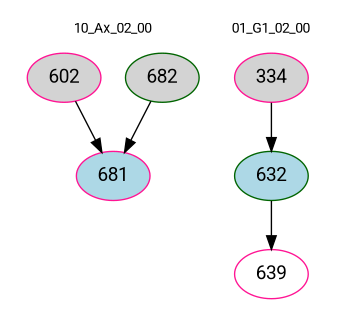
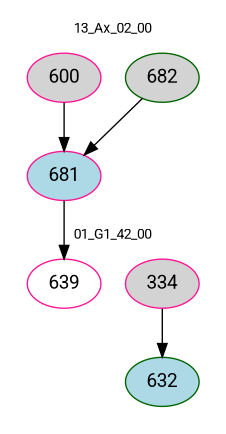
  digraph {
    fontname=Roboto
    node [color=deeppink fillcolor=lightgrey fontname=Roboto style=filled]
    edge [color=black fontname=Roboto]
    n1 [color=darkgreen label=682]
    n2 [fillcolor=lightblue label=681]
-   n3 [label=602]
+   n3 [label=600]
    n4 [label=334]
    n5 [color=darkgreen fillcolor=lightblue label=632]
    n6 [fillcolor=white label=639]
    subgraph cluster_1 {
      color=white
      fontsize=10
-     label="10_Ax_02_00"
+     label="13_Ax_02_00"
      n1
      n2
      n3
    }
    subgraph cluster_2 {
      color=white
      fontsize=10
-     label="01_G1_02_00"
+     label="01_G1_42_00"
      n4
      n5
      n6
    }
    n1 -> n2
    n3 -> n2
    n4 -> n5
-   n5 -> n6
+   n2 -> n6
  }
